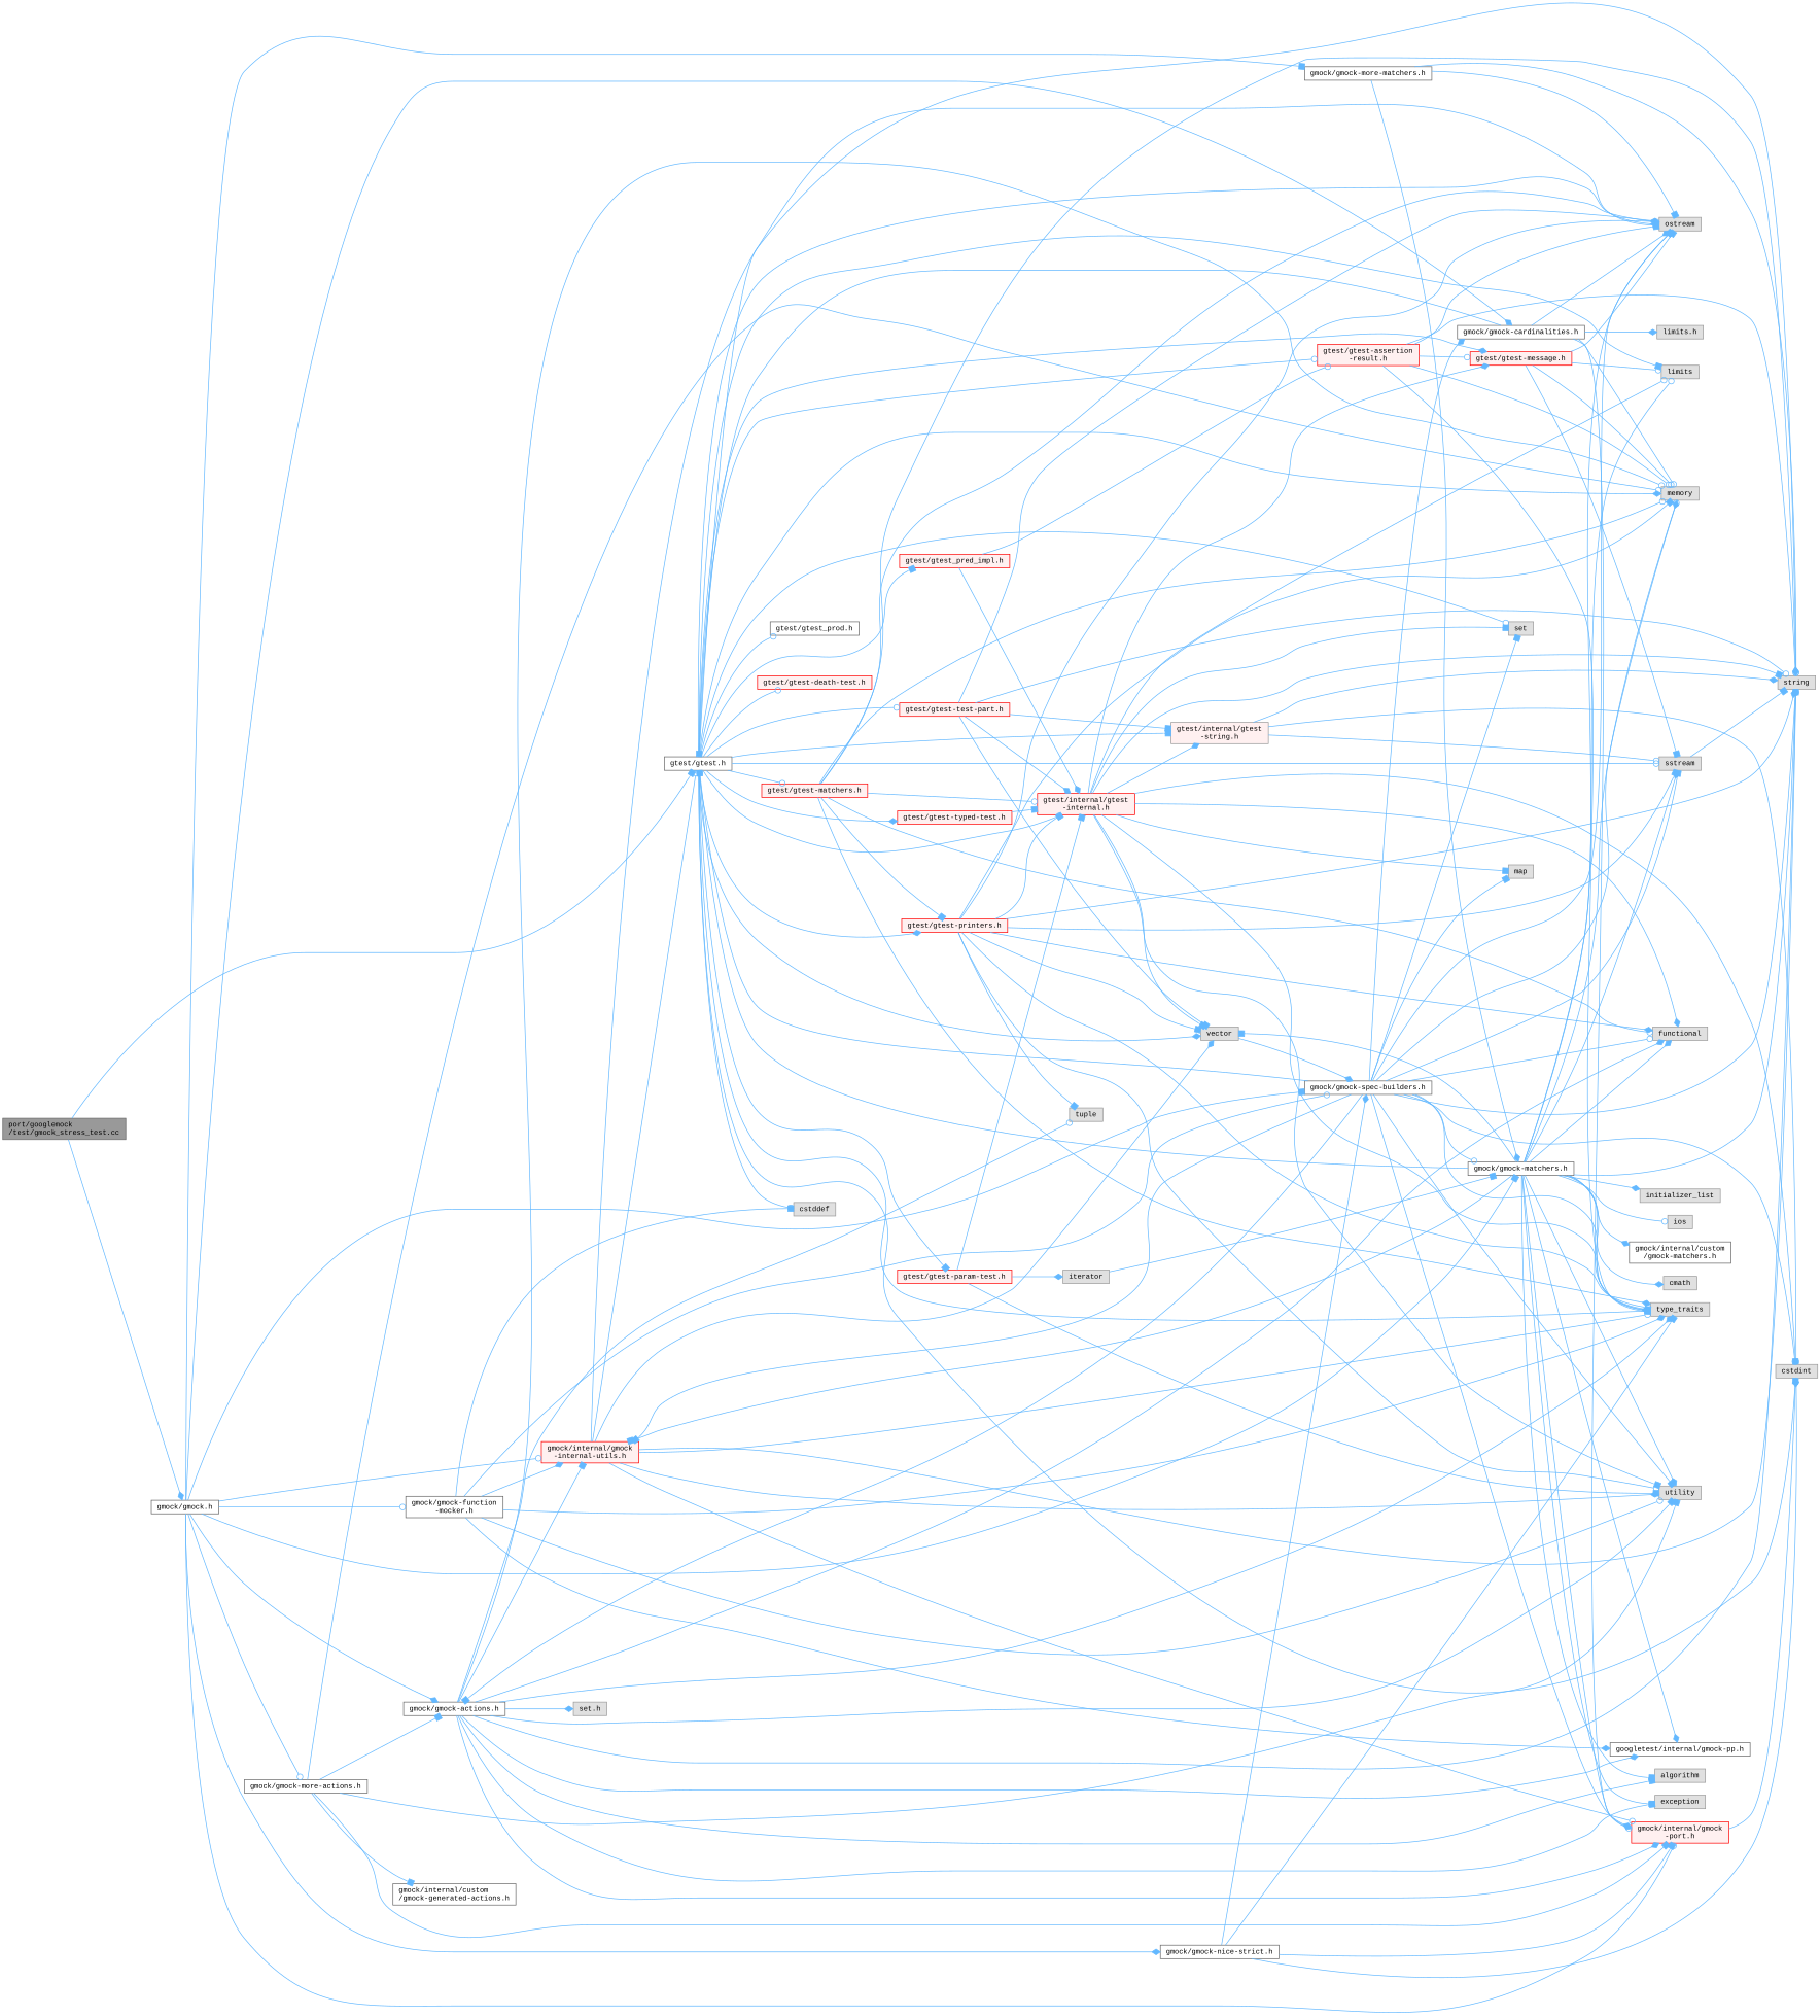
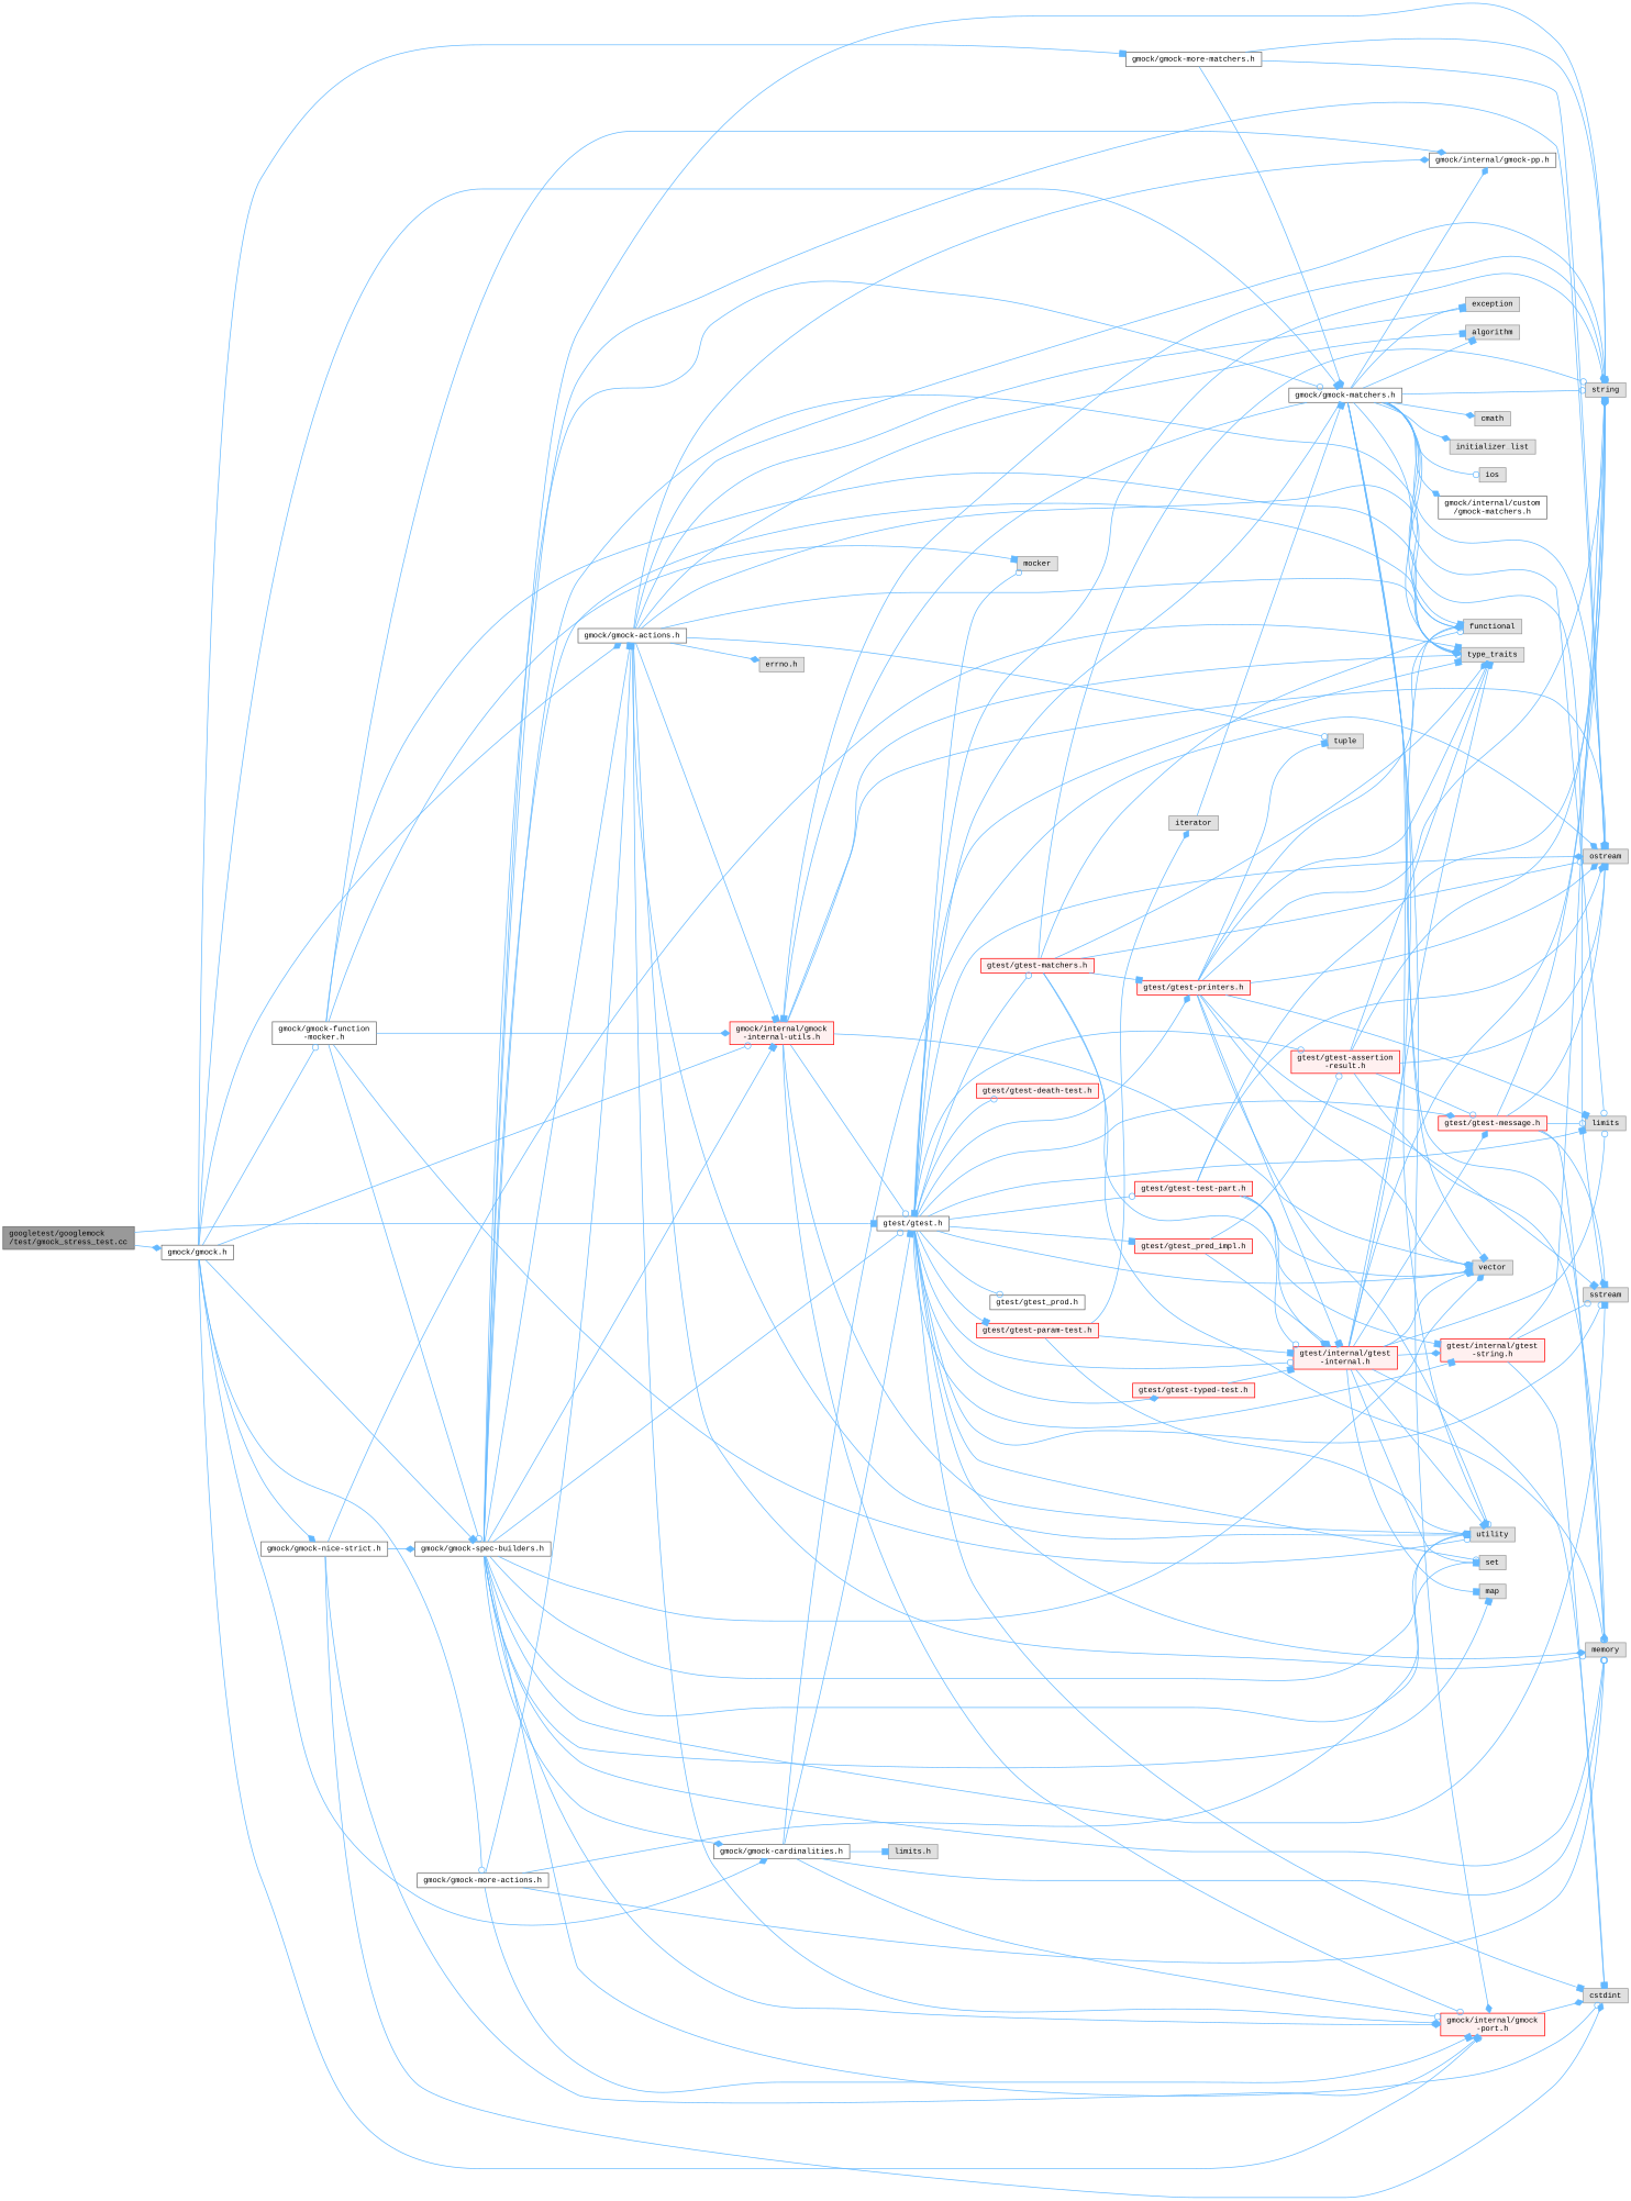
  digraph {
    fontname="Liberation Mono"
    rankdir=LR
    node [color=grey60 fillcolor="#E0E0E0" fontname="Liberation Mono" fontsize=10 shape=box style=filled]
    edge [arrowhead=box color=steelblue1 fontname="Liberation Mono" fontsize=10 labelfontname=Helvetica labelfontsize=10 style=solid]
-   n1 [color=gray40 fillcolor=grey60 fontcolor=black height=0.2 label="port/googlemock\l/test/gmock_stress_test.cc" width=0.4]
+   n1 [color=gray40 fillcolor=grey60 fontcolor=black height=0.2 label="googletest/googlemock\l/test/gmock_stress_test.cc" width=0.4]
    n2 [color=grey40 fillcolor=white height=0.2 label="gmock/gmock.h" width=0.4]
    n3 [color=grey40 fillcolor=white height=0.2 label="gtest/gtest.h" width=0.4]
    n4 [color=grey40 fillcolor=white height=0.2 label="gmock/gmock-actions.h" width=0.4]
    n5 [color=red fillcolor="#FFF0F0" height=0.2 label="gmock/internal/gmock\l-internal-utils.h" width=0.4]
    n6 [color=red fillcolor="#FFF0F0" height=0.2 label="gmock/internal/gmock\l-port.h" width=0.4]
    n7 [color=grey40 fillcolor=white height=0.2 label="gmock/gmock-cardinalities.h" width=0.4]
    n8 [color=grey40 fillcolor=white height=0.2 label="gmock/gmock-function\l-mocker.h" width=0.4]
    n9 [color=grey40 fillcolor=white height=0.2 label="gmock/gmock-spec-builders.h" width=0.4]
    n10 [color=grey40 fillcolor=white height=0.2 label="gmock/gmock-matchers.h" width=0.4]
    n11 [color=grey40 fillcolor=white height=0.2 label="gmock/gmock-more-actions.h" width=0.4]
    n12 [color=grey40 fillcolor=white height=0.2 label="gmock/gmock-more-matchers.h" width=0.4]
    n13 [color=grey40 fillcolor=white height=0.2 label="gmock/gmock-nice-strict.h" width=0.4]
    n14 [height=0.2 label=memory width=0.4]
    n15 [height=0.2 label=string width=0.4]
    n16 [height=0.2 label=type_traits width=0.4]
    n17 [height=0.2 label=ostream width=0.4]
    n18 [height=0.2 label=vector width=0.4]
    n19 [height=0.2 label=cstdint width=0.4]
-   n20 [height=0.2 label=cstddef width=0.4]
+   n20 [height=0.2 label=mocker width=0.4]
    n21 [height=0.2 label=limits width=0.4]
    n22 [height=0.2 label=set width=0.4]
    n23 [height=0.2 label=sstream width=0.4]
    n24 [color=red fillcolor="#FFF0F0" height=0.2 label="gtest/gtest-assertion\l-result.h" width=0.4]
    n25 [color=red fillcolor="#FFF0F0" height=0.2 label="gtest/gtest-message.h" width=0.4]
    n26 [color=red fillcolor="#FFF0F0" height=0.2 label="gtest/gtest-death-test.h" width=0.4]
    n27 [color=red fillcolor="#FFF0F0" height=0.2 label="gtest/gtest-matchers.h" width=0.4]
    n28 [color=red fillcolor="#FFF0F0" height=0.2 label="gtest/gtest-printers.h" width=0.4]
    n29 [color=red fillcolor="#FFF0F0" height=0.2 label="gtest/internal/gtest\l-internal.h" width=0.4]
-   n30 [fillcolor="#FFF0F0" height=0.2 label="gtest/internal/gtest\l-string.h" width=0.4]
+   n30 [color=red fillcolor="#FFF0F0" height=0.2 label="gtest/internal/gtest\l-string.h" width=0.4]
    n31 [color=red fillcolor="#FFF0F0" height=0.2 label="gtest/gtest-param-test.h" width=0.4]
    n32 [color=red fillcolor="#FFF0F0" height=0.2 label="gtest/gtest-test-part.h" width=0.4]
    n33 [color=red fillcolor="#FFF0F0" height=0.2 label="gtest/gtest-typed-test.h" width=0.4]
    n34 [color=red fillcolor="#FFF0F0" height=0.2 label="gtest/gtest_pred_impl.h" width=0.4]
    n35 [color=grey40 fillcolor=white height=0.2 label="gtest/gtest_prod.h" width=0.4]
-   n36 [height=0.2 label="set.h" width=0.4]
+   n36 [height=0.2 label="errno.h" width=0.4]
    n37 [height=0.2 label=algorithm width=0.4]
    n38 [height=0.2 label=exception width=0.4]
    n39 [height=0.2 label=functional width=0.4]
    n40 [height=0.2 label=tuple width=0.4]
    n41 [height=0.2 label=utility width=0.4]
-   n42 [color=grey40 fillcolor=white height=0.2 label="googletest/internal/gmock-pp.h" width=0.4]
+   n42 [color=grey40 fillcolor=white height=0.2 label="gmock/internal/gmock-pp.h" width=0.4]
    n43 [height=0.2 label="limits.h" width=0.4]
    n44 [height=0.2 label=map width=0.4]
    n45 [height=0.2 label=cmath width=0.4]
    n46 [height=0.2 label=initializer_list width=0.4]
    n47 [height=0.2 label=ios width=0.4]
    n48 [color=grey40 fillcolor=white height=0.2 label="gmock/internal/custom\l/gmock-matchers.h" width=0.4]
-   n49 [color=grey40 fillcolor=white height=0.2 label="gmock/internal/custom\l/gmock-generated-actions.h" width=0.4]
    n50 [height=0.2 label=iterator width=0.4]
    n1 -> n2 [arrowhead=diamond]
    n1 -> n3
    n2 -> n4 [arrowhead=diamond]
    n2 -> n5 [arrowhead=odot]
    n2 -> n6 [arrowhead=odot]
    n2 -> n7 [arrowhead=diamond]
    n2 -> n8 [arrowhead=odot]
    n2 -> n9
    n2 -> n10
    n2 -> n11 [arrowhead=odot]
    n2 -> n12
    n2 -> n13 [arrowhead=diamond]
    n3 -> n14 [arrowhead=diamond]
    n3 -> n15 [arrowhead=diamond]
    n3 -> n16
    n3 -> n17 [arrowhead=diamond]
    n3 -> n18 [arrowhead=diamond]
    n3 -> n19
    n3 -> n20 [arrowhead=odot]
    n3 -> n21
    n3 -> n22 [arrowhead=odot]
    n3 -> n23 [arrowhead=odot]
    n3 -> n24 [arrowhead=odot]
    n3 -> n25 [arrowhead=diamond]
    n3 -> n26 [arrowhead=odot]
    n3 -> n27 [arrowhead=odot]
    n3 -> n28 [arrowhead=diamond]
    n3 -> n29 [arrowhead=odot]
    n3 -> n30
    n3 -> n31
    n3 -> n32 [arrowhead=odot]
    n3 -> n33 [arrowhead=diamond]
    n3 -> n34
    n3 -> n35 [arrowhead=odot]
    n4 -> n5
    n4 -> n6 [arrowhead=diamond]
    n4 -> n14 [arrowhead=odot]
    n4 -> n15
    n4 -> n16 [arrowhead=diamond]
    n4 -> n36 [arrowhead=diamond]
    n4 -> n37
    n4 -> n38
    n4 -> n39 [arrowhead=diamond]
    n4 -> n40 [arrowhead=odot]
    n4 -> n41
    n4 -> n42 [arrowhead=diamond]
    n5 -> n3 [arrowhead=odot]
    n5 -> n6 [arrowhead=odot]
    n5 -> n15 [arrowhead=odot]
    n5 -> n16 [arrowhead=odot]
    n5 -> n17
    n5 -> n18 [arrowhead=diamond]
    n5 -> n41 [arrowhead=diamond]
    n6 -> n19 [arrowhead=diamond]
    n7 -> n3
    n7 -> n6 [arrowhead=odot]
    n7 -> n14 [arrowhead=odot]
    n7 -> n17 [arrowhead=diamond]
-   n7 -> n43 [arrowhead=diamond]
+   n7 -> n43
    n8 -> n5 [arrowhead=diamond]
    n8 -> n9 [arrowhead=odot]
    n8 -> n16 [arrowhead=diamond]
    n8 -> n20
    n8 -> n41 [arrowhead=odot]
    n8 -> n42 [arrowhead=diamond]
    n9 -> n3 [arrowhead=odot]
    n9 -> n4
    n9 -> n5
    n9 -> n6 [arrowhead=diamond]
    n9 -> n7 [arrowhead=diamond]
    n9 -> n10 [arrowhead=odot]
    n9 -> n14 [arrowhead=odot]
    n9 -> n15 [arrowhead=odot]
    n9 -> n16 [arrowhead=diamond]
    n9 -> n17
-   n18 -> n9 [arrowhead=diamond]
+   n9 -> n18 [arrowhead=diamond]
    n9 -> n19 [arrowhead=odot]
-   n9 -> n22
+   n9 -> n22 [arrowhead=odot]
    n9 -> n23
    n9 -> n39 [arrowhead=odot]
    n9 -> n41
    n9 -> n44
    n10 -> n3
    n10 -> n5
    n10 -> n6 [arrowhead=diamond]
    n10 -> n14 [arrowhead=diamond]
    n10 -> n15 [arrowhead=odot]
    n10 -> n16 [arrowhead=diamond]
-   n10 -> n17
+   n10 -> n17 [arrowhead=diamond]
    n10 -> n18
    n10 -> n21 [arrowhead=odot]
    n10 -> n23 [arrowhead=diamond]
    n10 -> n37
    n10 -> n38
-   n10 -> n39 [arrowhead=diamond]
+   n10 -> n39
    n10 -> n41 [arrowhead=diamond]
    n10 -> n42 [arrowhead=diamond]
    n10 -> n45 [arrowhead=diamond]
    n10 -> n46 [arrowhead=diamond]
    n10 -> n47 [arrowhead=odot]
    n10 -> n48 [arrowhead=diamond]
    n11 -> n4
    n11 -> n6
    n11 -> n14 [arrowhead=odot]
    n11 -> n41
-   n11 -> n49
    n12 -> n10 [arrowhead=diamond]
    n12 -> n15 [arrowhead=odot]
    n12 -> n17
    n13 -> n6
    n13 -> n9 [arrowhead=diamond]
    n13 -> n16
    n13 -> n19 [arrowhead=diamond]
    n24 -> n14 [arrowhead=odot]
    n24 -> n15 [arrowhead=diamond]
    n24 -> n16
    n24 -> n17
    n24 -> n25 [arrowhead=odot]
    n25 -> n14 [arrowhead=odot]
-   n23 -> n15
+   n25 -> n15
    n25 -> n17
    n25 -> n21 [arrowhead=odot]
    n25 -> n23
    n27 -> n14 [arrowhead=odot]
    n27 -> n15 [arrowhead=odot]
    n27 -> n16 [arrowhead=diamond]
    n27 -> n17 [arrowhead=odot]
    n27 -> n28
    n27 -> n29 [arrowhead=odot]
    n27 -> n39 [arrowhead=odot]
-   n28 -> n14
+   n28 -> n21
    n28 -> n15 [arrowhead=diamond]
    n28 -> n16 [arrowhead=odot]
    n28 -> n17 [arrowhead=diamond]
    n28 -> n18
    n28 -> n23
    n28 -> n29
    n28 -> n39 [arrowhead=diamond]
    n28 -> n40
    n28 -> n41 [arrowhead=odot]
    n29 -> n15
    n29 -> n16
    n29 -> n18
    n29 -> n19
    n29 -> n21 [arrowhead=odot]
    n29 -> n22
    n29 -> n25 [arrowhead=diamond]
    n29 -> n30 [arrowhead=diamond]
    n29 -> n39 [arrowhead=diamond]
    n29 -> n41
    n29 -> n44
    n30 -> n15 [arrowhead=diamond]
    n30 -> n19 [arrowhead=odot]
    n30 -> n23 [arrowhead=odot]
    n31 -> n29
    n31 -> n41
    n31 -> n50 [arrowhead=diamond]
    n32 -> n15 [arrowhead=odot]
    n32 -> n17 [arrowhead=diamond]
    n32 -> n18
    n32 -> n29 [arrowhead=diamond]
    n32 -> n30
    n33 -> n29
    n34 -> n24 [arrowhead=odot]
    n34 -> n29 [arrowhead=diamond]
    n50 -> n10
  }
